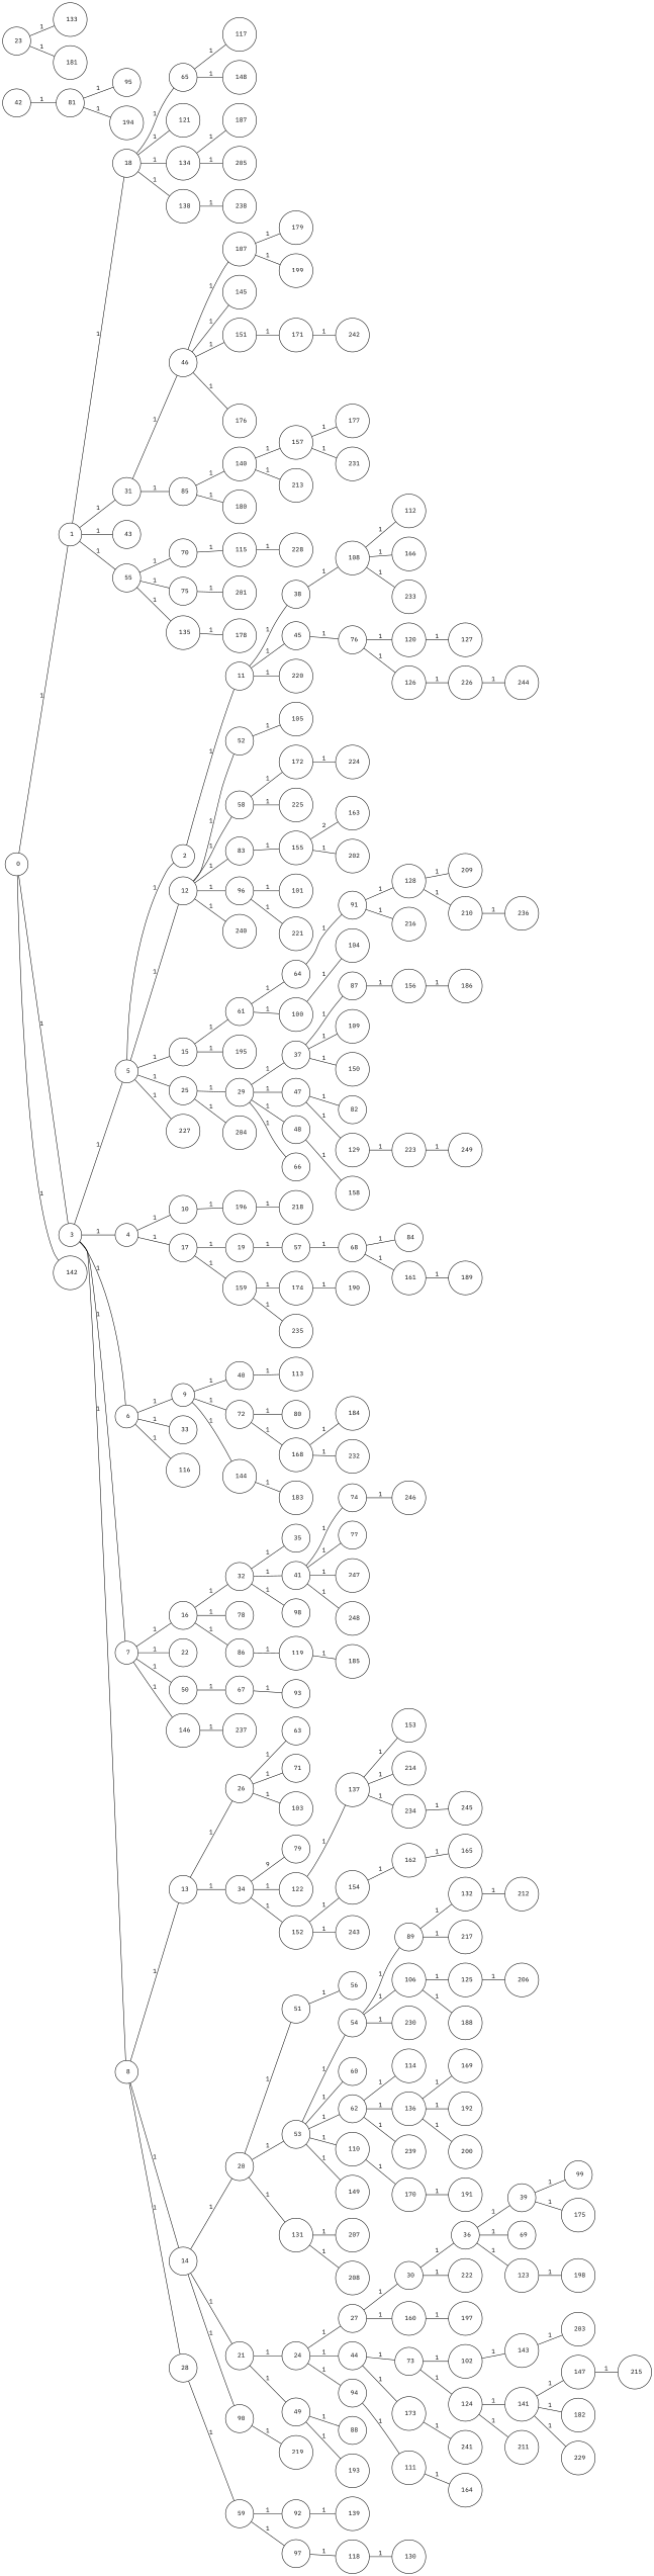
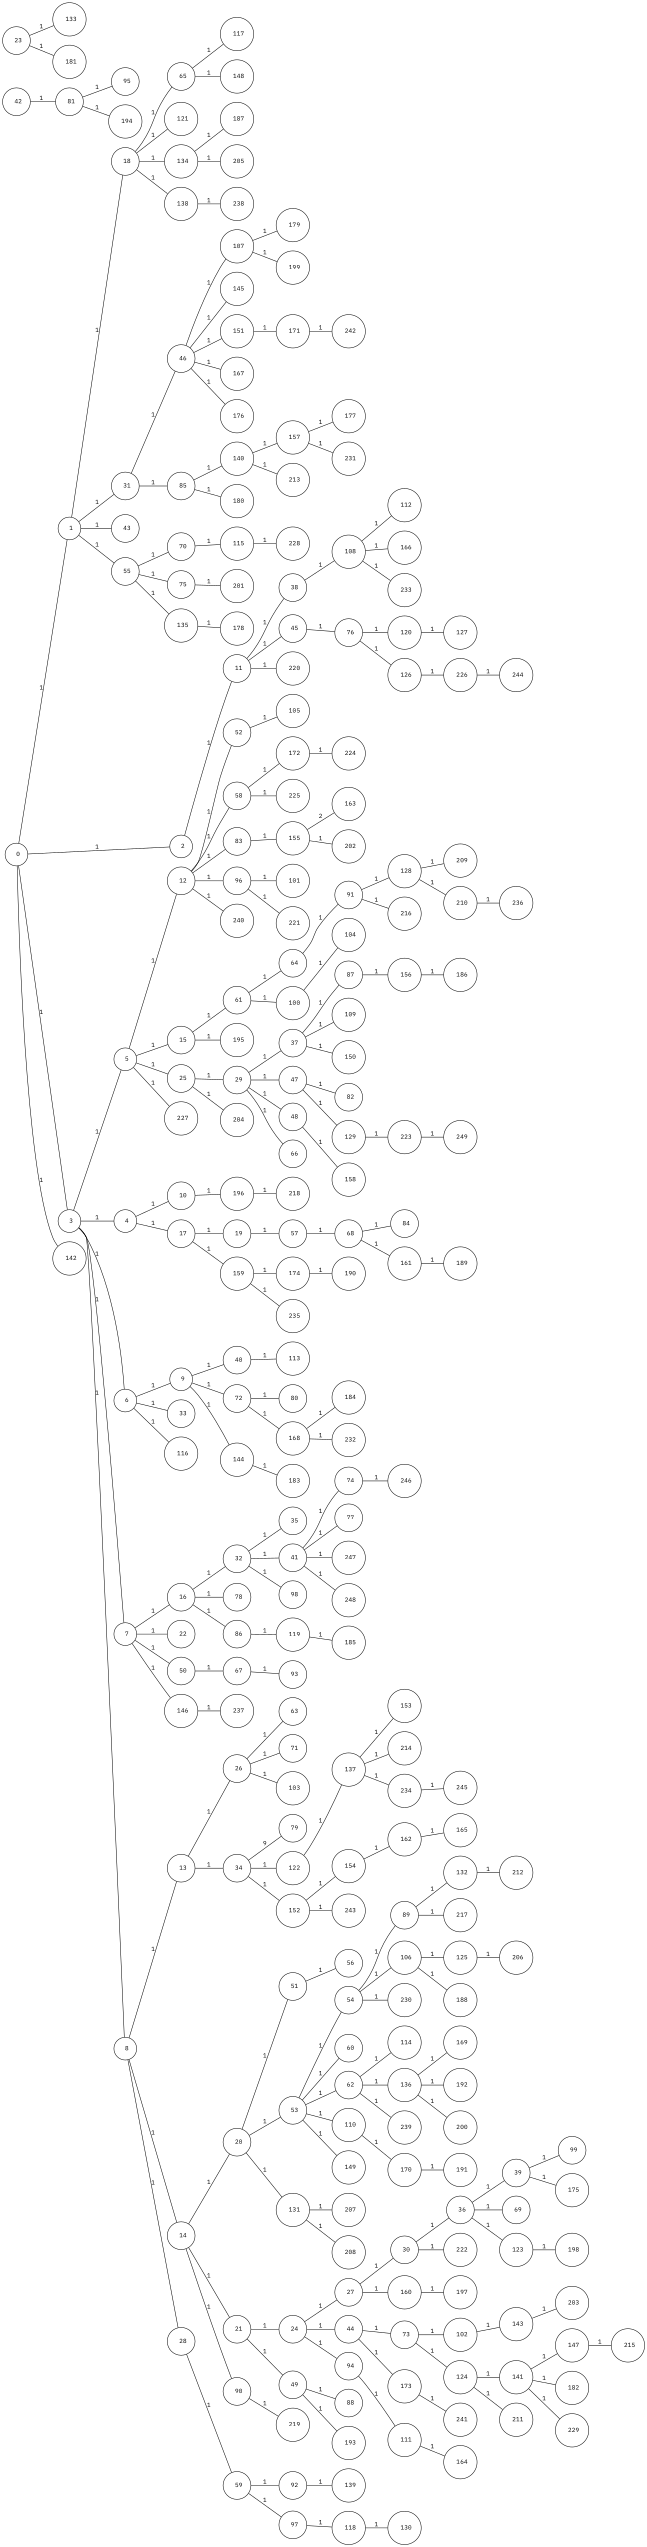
  graph {
    fixedsize="true;"
    fontname="IBM Plex Mono"
    rankdir=LR
    node [color=black fontname="IBM Plex Mono" fontsize=12 hight=.12 shape=circle]
    edge [fontname="IBM Plex Mono" fontsize=12]
    n1 [label=" 0" width=.12]
    n2 [label=" 1" width=.12]
    n3 [label=" 2" width=.12]
    n4 [label=" 3" width=.12]
    n5 [label=" 142" width=.12]
    n6 [label=" 18" width=.12]
    n7 [label=" 31" width=.12]
    n8 [label=" 43" width=.12]
    n9 [label=" 55" width=.12]
    n10 [label=" 11" width=.12]
    n11 [label=" 4" width=.12]
    n12 [label=" 5" width=.12]
    n13 [label=" 6" width=.12]
    n14 [label=" 7" width=.12]
    n15 [label=" 8" width=.12]
    n16 [label=" 42" width=.12]
    n17 [label=" 81" width=.12]
    n18 [label=" 65" width=.12]
    n19 [label=" 121" width=.12]
    n20 [label=" 134" width=.12]
    n21 [label=" 138" width=.12]
    n22 [label=" 46" width=.12]
    n23 [label=" 85" width=.12]
    n24 [label=" 70" width=.12]
    n25 [label=" 75" width=.12]
    n26 [label=" 135" width=.12]
    n27 [label=" 38" width=.12]
    n28 [label=" 45" width=.12]
    n29 [label=" 220" width=.12]
    n30 [label=" 10" width=.12]
    n31 [label=" 17" width=.12]
    n32 [label=" 12" width=.12]
    n33 [label=" 15" width=.12]
    n34 [label=" 25" width=.12]
    n35 [label=" 227" width=.12]
    n36 [label=" 9" width=.12]
    n37 [label=" 33" width=.12]
    n38 [label=" 116" width=.12]
    n39 [label=" 16" width=.12]
    n40 [label=" 22" width=.12]
    n41 [label=" 50" width=.12]
    n42 [label=" 146" width=.12]
    n43 [label=" 13" width=.12]
    n44 [label=" 14" width=.12]
    n45 [label=" 28" width=.12]
    n46 [label=" 196" width=.12]
    n47 [label=" 19" width=.12]
    n48 [label=" 159" width=.12]
    n49 [label=" 52" width=.12]
    n50 [label=" 58" width=.12]
    n51 [label=" 83" width=.12]
    n52 [label=" 96" width=.12]
    n53 [label=" 240" width=.12]
    n54 [label=" 61" width=.12]
    n55 [label=" 195" width=.12]
    n56 [label=" 29" width=.12]
    n57 [label=" 204" width=.12]
    n58 [label=" 40" width=.12]
    n59 [label=" 72" width=.12]
    n60 [label=" 144" width=.12]
    n61 [label=" 32" width=.12]
    n62 [label=" 78" width=.12]
    n63 [label=" 86" width=.12]
    n64 [label=" 67" width=.12]
    n65 [label=" 237" width=.12]
    n66 [label=" 26" width=.12]
    n67 [label=" 34" width=.12]
    n68 [label=" 20" width=.12]
    n69 [label=" 21" width=.12]
    n70 [label=" 90" width=.12]
    n71 [label=" 59" width=.12]
    n72 [label=" 23" width=.12]
    n73 [label=" 133" width=.12]
    n74 [label=" 181" width=.12]
    n75 [label=" 113" width=.12]
    n76 [label=" 80" width=.12]
    n77 [label=" 168" width=.12]
    n78 [label=" 183" width=.12]
    n79 [label=" 218" width=.12]
    n80 [label=" 108" width=.12]
    n81 [label=" 76" width=.12]
    n82 [label=" 105" width=.12]
    n83 [label=" 172" width=.12]
    n84 [label=" 225" width=.12]
    n85 [label=" 155" width=.12]
    n86 [label=" 101" width=.12]
    n87 [label=" 221" width=.12]
    n88 [label=" 63" width=.12]
    n89 [label=" 71" width=.12]
    n90 [label=" 103" width=.12]
    n91 [label=" 79" width=.12]
    n92 [label=" 122" width=.12]
    n93 [label=" 152" width=.12]
    n94 [label=" 51" width=.12]
    n95 [label=" 53" width=.12]
    n96 [label=" 131" width=.12]
    n97 [label=" 24" width=.12]
    n98 [label=" 49" width=.12]
    n99 [label=" 219" width=.12]
    n100 [label=" 64" width=.12]
    n101 [label=" 100" width=.12]
    n102 [label=" 35" width=.12]
    n103 [label=" 41" width=.12]
    n104 [label=" 98" width=.12]
    n105 [label=" 119" width=.12]
    n106 [label=" 57" width=.12]
    n107 [label=" 174" width=.12]
    n108 [label=" 235" width=.12]
    n109 [label=" 117" width=.12]
    n110 [label=" 148" width=.12]
    n111 [label=" 187" width=.12]
    n112 [label=" 205" width=.12]
    n113 [label=" 238" width=.12]
    n114 [label=" 68" width=.12]
    n115 [label=" 56" width=.12]
    n116 [label=" 54" width=.12]
    n117 [label=" 60" width=.12]
    n118 [label=" 62" width=.12]
    n119 [label=" 110" width=.12]
    n120 [label=" 149" width=.12]
    n121 [label=" 207" width=.12]
    n122 [label=" 208" width=.12]
    n123 [label=" 27" width=.12]
    n124 [label=" 44" width=.12]
    n125 [label=" 94" width=.12]
    n126 [label=" 88" width=.12]
    n127 [label=" 193" width=.12]
    n128 [label=" 30" width=.12]
    n129 [label=" 160" width=.12]
    n130 [label=" 73" width=.12]
    n131 [label=" 173" width=.12]
    n132 [label=" 111" width=.12]
    n133 [label=" 37" width=.12]
    n134 [label=" 47" width=.12]
    n135 [label=" 48" width=.12]
    n136 [label=" 66" width=.12]
    n137 [label=" 36" width=.12]
    n138 [label=" 222" width=.12]
    n139 [label=" 197" width=.12]
    n140 [label=" 92" width=.12]
    n141 [label=" 97" width=.12]
    n142 [label=" 87" width=.12]
    n143 [label=" 109" width=.12]
    n144 [label=" 150" width=.12]
    n145 [label=" 82" width=.12]
    n146 [label=" 129" width=.12]
    n147 [label=" 158" width=.12]
    n148 [label=" 39" width=.12]
    n149 [label=" 69" width=.12]
    n150 [label=" 123" width=.12]
    n151 [label=" 107" width=.12]
    n152 [label=" 145" width=.12]
    n153 [label=" 151" width=.12]
+   n154 [label=" 167" width=.12]
    n155 [label=" 176" width=.12]
    n156 [label=" 140" width=.12]
    n157 [label=" 180" width=.12]
    n158 [label=" 74" width=.12]
    n159 [label=" 77" width=.12]
    n160 [label=" 247" width=.12]
    n161 [label=" 248" width=.12]
    n162 [label=" 137" width=.12]
    n163 [label=" 154" width=.12]
    n164 [label=" 243" width=.12]
    n165 [label=" 99" width=.12]
    n166 [label=" 175" width=.12]
    n167 [label=" 198" width=.12]
    n168 [label=" 156" width=.12]
    n169 [label=" 112" width=.12]
    n170 [label=" 166" width=.12]
    n171 [label=" 233" width=.12]
    n172 [label=" 246" width=.12]
    n173 [label=" 95" width=.12]
    n174 [label=" 194" width=.12]
    n175 [label=" 102" width=.12]
    n176 [label=" 124" width=.12]
    n177 [label=" 241" width=.12]
    n178 [label=" 120" width=.12]
    n179 [label=" 126" width=.12]
    n180 [label=" 179" width=.12]
    n181 [label=" 199" width=.12]
    n182 [label=" 171" width=.12]
    n183 [label=" 223" width=.12]
    n184 [label=" 93" width=.12]
    n185 [label=" 89" width=.12]
    n186 [label=" 106" width=.12]
    n187 [label=" 230" width=.12]
    n188 [label=" 114" width=.12]
    n189 [label=" 136" width=.12]
    n190 [label=" 239" width=.12]
    n191 [label=" 170" width=.12]
    n192 [label=" 132" width=.12]
    n193 [label=" 217" width=.12]
    n194 [label=" 125" width=.12]
    n195 [label=" 188" width=.12]
    n196 [label=" 115" width=.12]
    n197 [label=" 201" width=.12]
    n198 [label=" 178" width=.12]
    n199 [label=" 84" width=.12]
    n200 [label=" 161" width=.12]
    n201 [label=" 224" width=.12]
    n202 [label=" 139" width=.12]
    n203 [label=" 118" width=.12]
    n204 [label=" 91" width=.12]
    n205 [label=" 104" width=.12]
    n206 [label=" 169" width=.12]
    n207 [label=" 192" width=.12]
    n208 [label=" 200" width=.12]
    n209 [label=" 128" width=.12]
    n210 [label=" 216" width=.12]
    n211 [label=" 189" width=.12]
    n212 [label=" 228" width=.12]
    n213 [label=" 184" width=.12]
    n214 [label=" 232" width=.12]
    n215 [label=" 143" width=.12]
    n216 [label=" 141" width=.12]
    n217 [label=" 211" width=.12]
    n218 [label=" 127" width=.12]
    n219 [label=" 226" width=.12]
    n220 [label=" 163" width=.12]
    n221 [label=" 202" width=.12]
    n222 [label=" 157" width=.12]
    n223 [label=" 213" width=.12]
    n224 [label=" 185" width=.12]
    n225 [label=" 186" width=.12]
    n226 [label=" 212" width=.12]
    n227 [label=" 209" width=.12]
    n228 [label=" 210" width=.12]
    n229 [label=" 164" width=.12]
    n230 [label=" 130" width=.12]
    n231 [label=" 203" width=.12]
    n232 [label=" 206" width=.12]
    n233 [label=" 191" width=.12]
    n234 [label=" 153" width=.12]
    n235 [label=" 214" width=.12]
    n236 [label=" 234" width=.12]
    n237 [label=" 147" width=.12]
    n238 [label=" 182" width=.12]
    n239 [label=" 229" width=.12]
    n240 [label=" 244" width=.12]
    n241 [label=" 236" width=.12]
    n242 [label=" 249" width=.12]
    n243 [label=" 245" width=.12]
    n244 [label=" 177" width=.12]
    n245 [label=" 231" width=.12]
    n246 [label=" 215" width=.12]
    n247 [label=" 242" width=.12]
    n248 [label=" 162" width=.12]
    n249 [label=" 165" width=.12]
    n250 [label=" 190" width=.12]
    n1 -- n2 [label=1]
-   n12 -- n3 [label=1]
+   n1 -- n3 [label=1]
    n1 -- n4 [label=1]
    n1 -- n5 [label=1]
    n2 -- n6 [label=1]
    n2 -- n7 [label=1]
    n2 -- n8 [label=1]
    n2 -- n9 [label=1]
    n3 -- n10 [label=1]
    n4 -- n11 [label=1]
    n4 -- n12 [label=1]
    n4 -- n13 [label=1]
    n4 -- n14 [label=1]
    n4 -- n15 [label=1]
    n6 -- n18 [label=1]
    n6 -- n19 [label=1]
    n6 -- n20 [label=1]
    n6 -- n21 [label=1]
    n7 -- n22 [label=1]
    n7 -- n23 [label=1]
    n9 -- n24 [label=1]
    n9 -- n25 [label=1]
    n9 -- n26 [label=1]
    n10 -- n27 [label=1]
    n10 -- n28 [label=1]
    n10 -- n29 [label=1]
    n11 -- n30 [label=1]
    n11 -- n31 [label=1]
    n12 -- n32 [label=1]
    n12 -- n33 [label=1]
    n12 -- n34 [label=1]
    n12 -- n35 [label=1]
    n13 -- n36 [label=1]
    n13 -- n37 [label=1]
    n13 -- n38 [label=1]
    n14 -- n39 [label=1]
    n14 -- n40 [label=1]
    n14 -- n41 [label=1]
    n14 -- n42 [label=1]
    n15 -- n43 [label=1]
    n15 -- n44 [label=1]
    n15 -- n45 [label=1]
    n16 -- n17 [label=1]
    n17 -- n173 [label=1]
    n17 -- n174 [label=1]
    n18 -- n109 [label=1]
    n18 -- n110 [label=1]
    n20 -- n111 [label=1]
    n20 -- n112 [label=1]
    n21 -- n113 [label=1]
    n22 -- n151 [label=1]
    n22 -- n152 [label=1]
    n22 -- n153 [label=1]
+   n22 -- n154 [label=1]
    n22 -- n155 [label=1]
    n23 -- n156 [label=1]
    n23 -- n157 [label=1]
    n24 -- n196 [label=1]
    n25 -- n197 [label=1]
    n26 -- n198 [label=1]
    n27 -- n80 [label=1]
    n28 -- n81 [label=1]
    n30 -- n46 [label=1]
    n31 -- n47 [label=1]
    n31 -- n48 [label=1]
    n32 -- n49 [label=1]
    n32 -- n50 [label=1]
    n32 -- n51 [label=1]
    n32 -- n52 [label=1]
    n32 -- n53 [label=1]
    n33 -- n54 [label=1]
    n33 -- n55 [label=1]
    n34 -- n56 [label=1]
    n34 -- n57 [label=1]
    n36 -- n58 [label=1]
    n36 -- n59 [label=1]
    n36 -- n60 [label=1]
    n39 -- n61 [label=1]
    n39 -- n62 [label=1]
    n39 -- n63 [label=1]
    n41 -- n64 [label=1]
    n42 -- n65 [label=1]
    n43 -- n66 [label=1]
    n43 -- n67 [label=1]
    n44 -- n68 [label=1]
    n44 -- n69 [label=1]
    n44 -- n70 [label=1]
    n45 -- n71 [label=1]
    n46 -- n79 [label=1]
    n47 -- n106 [label=1]
    n48 -- n107 [label=1]
    n48 -- n108 [label=1]
    n49 -- n82 [label=1]
    n50 -- n83 [label=1]
    n50 -- n84 [label=1]
    n51 -- n85 [label=1]
    n52 -- n86 [label=1]
    n52 -- n87 [label=1]
    n54 -- n100 [label=1]
    n54 -- n101 [label=1]
    n56 -- n133 [label=1]
    n56 -- n134 [label=1]
    n56 -- n135 [label=1]
    n56 -- n136 [label=1]
    n58 -- n75 [label=1]
    n59 -- n76 [label=1]
    n59 -- n77 [label=1]
    n60 -- n78 [label=1]
    n61 -- n102 [label=1]
    n61 -- n103 [label=1]
    n61 -- n104 [label=1]
    n63 -- n105 [label=1]
    n64 -- n184 [label=1]
    n66 -- n88 [label=1]
    n66 -- n89 [label=1]
    n66 -- n90 [label=1]
    n67 -- n91 [label=9]
    n67 -- n92 [label=1]
    n67 -- n93 [label=1]
    n68 -- n94 [label=1]
    n68 -- n95 [label=1]
    n68 -- n96 [label=1]
    n69 -- n97 [label=1]
    n69 -- n98 [label=1]
    n70 -- n99 [label=1]
    n71 -- n140 [label=1]
    n71 -- n141 [label=1]
    n72 -- n73 [label=1]
    n72 -- n74 [label=1]
    n77 -- n213 [label=1]
    n77 -- n214 [label=1]
    n80 -- n169 [label=1]
    n80 -- n170 [label=1]
    n80 -- n171 [label=1]
    n81 -- n178 [label=1]
    n81 -- n179 [label=1]
    n83 -- n201 [label=1]
    n85 -- n220 [label=2]
    n85 -- n221 [label=1]
    n92 -- n162 [label=1]
    n93 -- n163 [label=1]
    n93 -- n164 [label=1]
    n94 -- n115 [label=1]
    n95 -- n116 [label=1]
    n95 -- n117 [label=1]
    n95 -- n118 [label=1]
    n95 -- n119 [label=1]
    n95 -- n120 [label=1]
    n96 -- n121 [label=1]
    n96 -- n122 [label=1]
    n97 -- n123 [label=1]
    n97 -- n124 [label=1]
    n97 -- n125 [label=1]
    n98 -- n126 [label=1]
    n98 -- n127 [label=1]
    n100 -- n204 [label=1]
    n101 -- n205 [label=1]
    n103 -- n158 [label=1]
    n103 -- n159 [label=1]
    n103 -- n160 [label=1]
    n103 -- n161 [label=1]
    n105 -- n224 [label=1]
    n106 -- n114 [label=1]
    n107 -- n250 [label=1]
    n114 -- n199 [label=1]
    n114 -- n200 [label=1]
    n116 -- n185 [label=1]
    n116 -- n186 [label=1]
    n116 -- n187 [label=1]
    n118 -- n188 [label=1]
    n118 -- n189 [label=1]
    n118 -- n190 [label=1]
    n119 -- n191 [label=1]
    n123 -- n128 [label=1]
    n123 -- n129 [label=1]
    n124 -- n130 [label=1]
    n124 -- n131 [label=1]
    n125 -- n132 [label=1]
    n128 -- n137 [label=1]
    n128 -- n138 [label=1]
    n129 -- n139 [label=1]
    n130 -- n175 [label=1]
    n130 -- n176 [label=1]
    n131 -- n177 [label=1]
    n132 -- n229 [label=1]
    n133 -- n142 [label=1]
    n133 -- n143 [label=1]
    n133 -- n144 [label=1]
    n134 -- n145 [label=1]
    n134 -- n146 [label=1]
    n135 -- n147 [label=1]
    n137 -- n148 [label=1]
    n137 -- n149 [label=1]
    n137 -- n150 [label=1]
    n140 -- n202 [label=1]
    n141 -- n203 [label=1]
    n142 -- n168 [label=1]
    n146 -- n183 [label=1]
    n148 -- n165 [label=1]
    n148 -- n166 [label=1]
    n150 -- n167 [label=1]
    n151 -- n180 [label=1]
    n151 -- n181 [label=1]
    n153 -- n182 [label=1]
    n156 -- n222 [label=1]
    n156 -- n223 [label=1]
    n158 -- n172 [label=1]
    n162 -- n234 [label=1]
    n162 -- n235 [label=1]
    n162 -- n236 [label=1]
    n163 -- n248 [label=1]
    n168 -- n225 [label=1]
    n175 -- n215 [label=1]
    n176 -- n216 [label=1]
    n176 -- n217 [label=1]
    n178 -- n218 [label=1]
    n179 -- n219 [label=1]
    n182 -- n247 [label=1]
    n183 -- n242 [label=1]
    n185 -- n192 [label=1]
    n185 -- n193 [label=1]
    n186 -- n194 [label=1]
    n186 -- n195 [label=1]
    n189 -- n206 [label=1]
    n189 -- n207 [label=1]
    n189 -- n208 [label=1]
    n191 -- n233 [label=1]
    n192 -- n226 [label=1]
    n194 -- n232 [label=1]
    n196 -- n212 [label=1]
    n200 -- n211 [label=1]
    n203 -- n230 [label=1]
    n204 -- n209 [label=1]
    n204 -- n210 [label=1]
    n209 -- n227 [label=1]
    n209 -- n228 [label=1]
    n215 -- n231 [label=1]
    n216 -- n237 [label=1]
    n216 -- n238 [label=1]
    n216 -- n239 [label=1]
    n219 -- n240 [label=1]
    n222 -- n244 [label=1]
    n222 -- n245 [label=1]
    n228 -- n241 [label=1]
    n236 -- n243 [label=1]
    n237 -- n246 [label=1]
    n248 -- n249 [label=1]
  }
